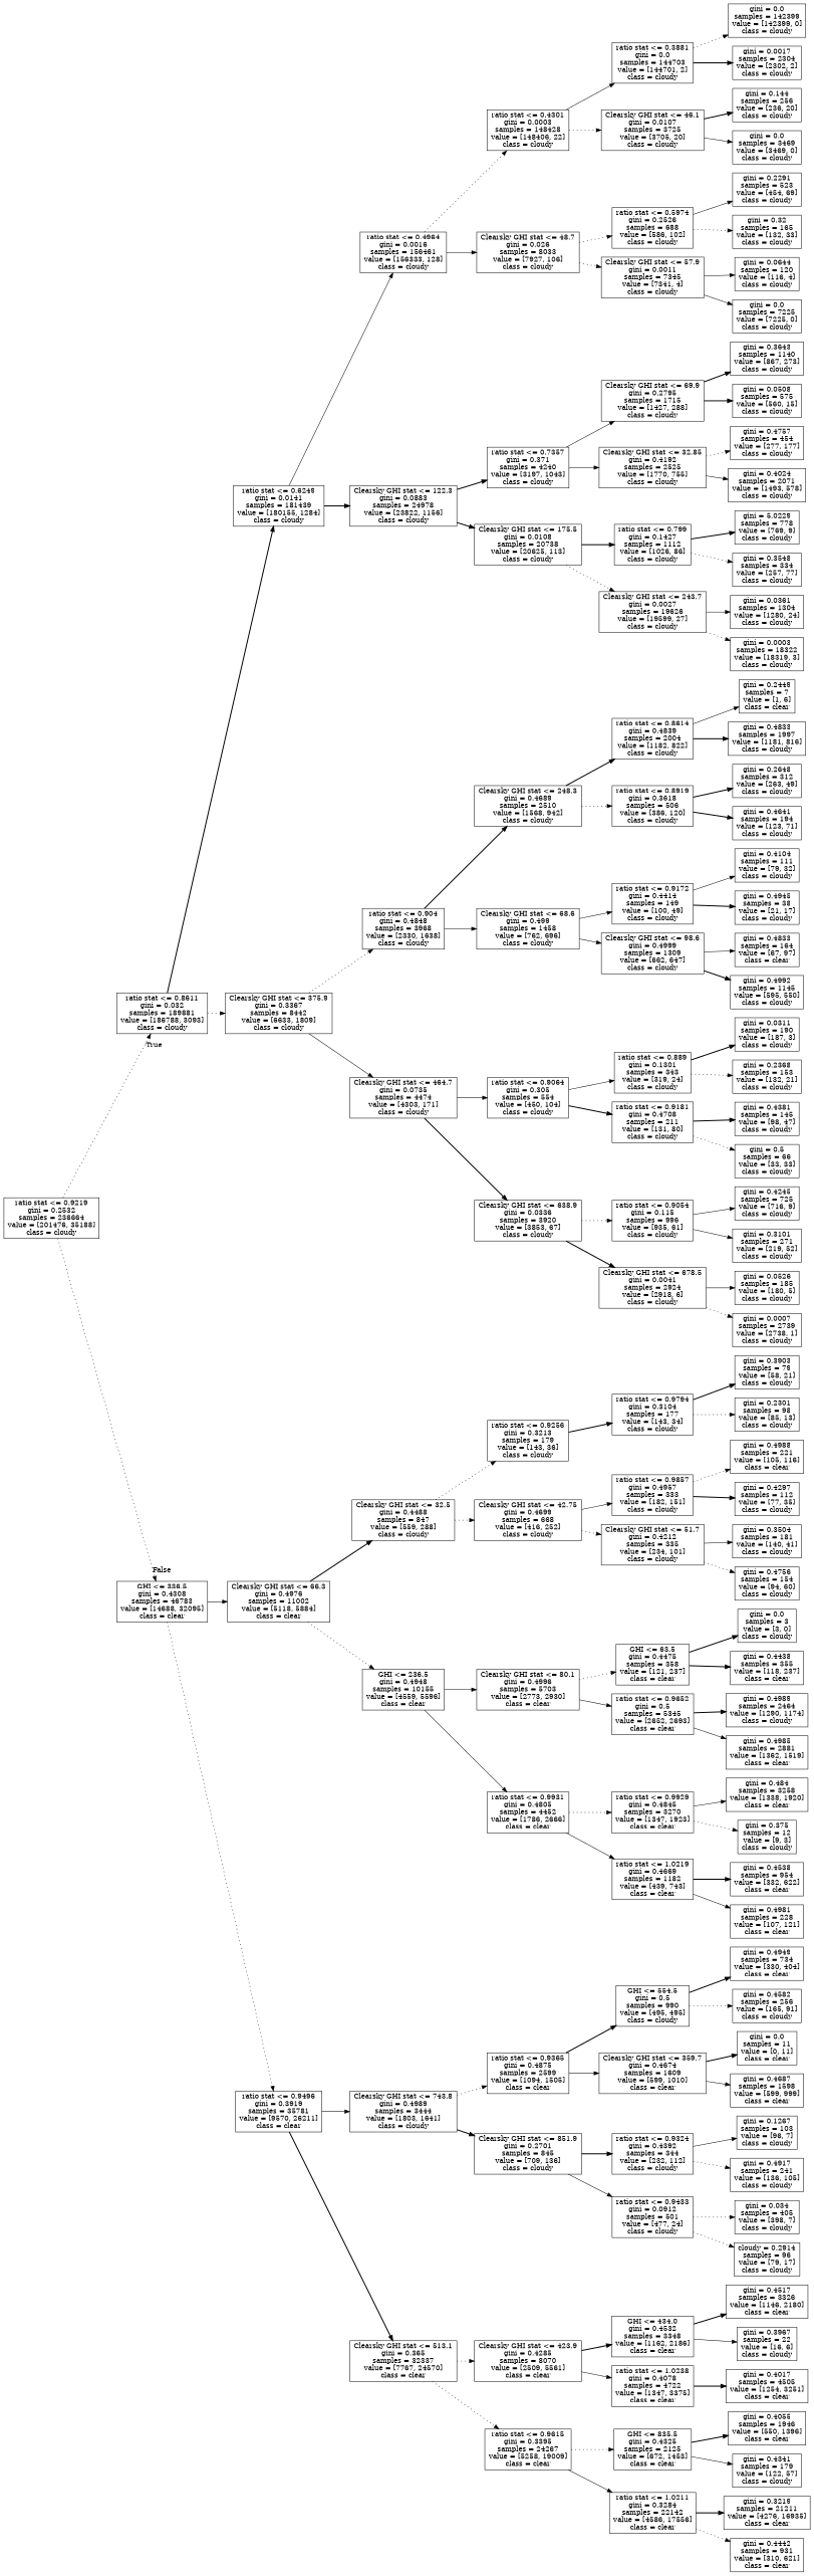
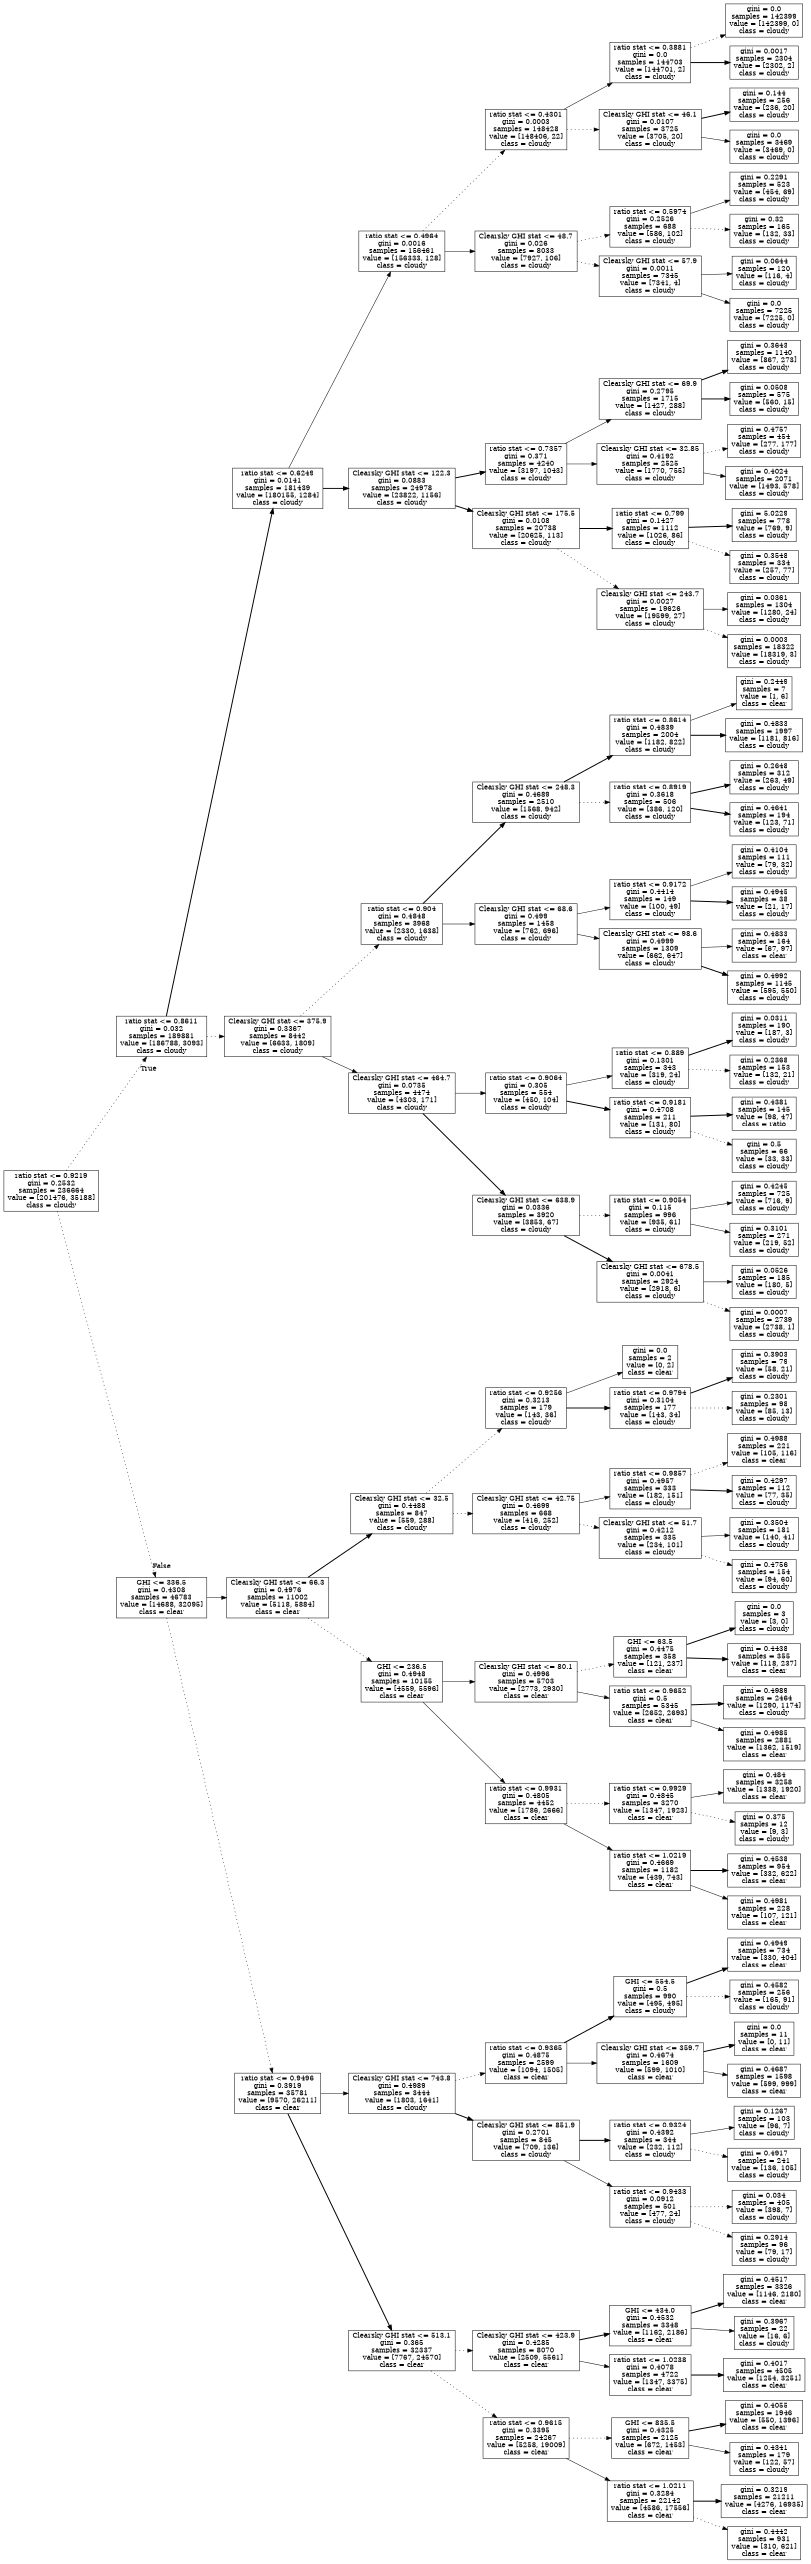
  digraph {
    rankdir=LR
    node [shape=box]
    edge [style=solid]
    n1 [label="ratio stat <= 0.9219\ngini = 0.2532\nsamples = 236664\nvalue = [201476, 35188]\nclass = cloudy"]
    n2 [label="ratio stat <= 0.8611\ngini = 0.032\nsamples = 189881\nvalue = [186788, 3093]\nclass = cloudy"]
    n3 [label="GHI <= 336.5\ngini = 0.4308\nsamples = 46783\nvalue = [14688, 32095]\nclass = clear"]
    n4 [label="ratio stat <= 0.6249\ngini = 0.0141\nsamples = 181439\nvalue = [180155, 1284]\nclass = cloudy"]
    n5 [label="Clearsky GHI stat <= 375.9\ngini = 0.3367\nsamples = 8442\nvalue = [6633, 1809]\nclass = cloudy"]
    n6 [label="Clearsky GHI stat <= 66.3\ngini = 0.4976\nsamples = 11002\nvalue = [5118, 5884]\nclass = clear"]
    n7 [label="ratio stat <= 0.9496\ngini = 0.3919\nsamples = 35781\nvalue = [9570, 26211]\nclass = clear"]
    n8 [label="ratio stat <= 0.4964\ngini = 0.0016\nsamples = 156461\nvalue = [156333, 128]\nclass = cloudy"]
    n9 [label="Clearsky GHI stat <= 122.3\ngini = 0.0883\nsamples = 24978\nvalue = [23822, 1156]\nclass = cloudy"]
    n10 [label="ratio stat <= 0.904\ngini = 0.4848\nsamples = 3968\nvalue = [2330, 1638]\nclass = cloudy"]
    n11 [label="Clearsky GHI stat <= 464.7\ngini = 0.0735\nsamples = 4474\nvalue = [4303, 171]\nclass = cloudy"]
    n12 [label="ratio stat <= 0.4301\ngini = 0.0003\nsamples = 148428\nvalue = [148406, 22]\nclass = cloudy"]
    n13 [label="Clearsky GHI stat <= 48.7\ngini = 0.026\nsamples = 8033\nvalue = [7927, 106]\nclass = cloudy"]
    n14 [label="ratio stat <= 0.7357\ngini = 0.371\nsamples = 4240\nvalue = [3197, 1043]\nclass = cloudy"]
    n15 [label="Clearsky GHI stat <= 175.5\ngini = 0.0108\nsamples = 20738\nvalue = [20625, 113]\nclass = cloudy"]
    n16 [label="ratio stat <= 0.3881\ngini = 0.0\nsamples = 144703\nvalue = [144701, 2]\nclass = cloudy"]
    n17 [label="Clearsky GHI stat <= 46.1\ngini = 0.0107\nsamples = 3725\nvalue = [3705, 20]\nclass = cloudy"]
    n18 [label="ratio stat <= 0.5974\ngini = 0.2526\nsamples = 688\nvalue = [586, 102]\nclass = cloudy"]
    n19 [label="Clearsky GHI stat <= 57.9\ngini = 0.0011\nsamples = 7345\nvalue = [7341, 4]\nclass = cloudy"]
    n20 [label="gini = 0.0\nsamples = 142399\nvalue = [142399, 0]\nclass = cloudy"]
    n21 [label="gini = 0.0017\nsamples = 2304\nvalue = [2302, 2]\nclass = cloudy"]
    n22 [label="gini = 0.144\nsamples = 256\nvalue = [236, 20]\nclass = cloudy"]
    n23 [label="gini = 0.0\nsamples = 3469\nvalue = [3469, 0]\nclass = cloudy"]
    n24 [label="gini = 0.2291\nsamples = 523\nvalue = [454, 69]\nclass = cloudy"]
    n25 [label="gini = 0.32\nsamples = 165\nvalue = [132, 33]\nclass = cloudy"]
    n26 [label="gini = 0.0644\nsamples = 120\nvalue = [116, 4]\nclass = cloudy"]
    n27 [label="gini = 0.0\nsamples = 7225\nvalue = [7225, 0]\nclass = cloudy"]
    n28 [label="Clearsky GHI stat <= 69.9\ngini = 0.2795\nsamples = 1715\nvalue = [1427, 288]\nclass = cloudy"]
    n29 [label="Clearsky GHI stat <= 32.85\ngini = 0.4192\nsamples = 2525\nvalue = [1770, 755]\nclass = cloudy"]
    n30 [label="ratio stat <= 0.799\ngini = 0.1427\nsamples = 1112\nvalue = [1026, 86]\nclass = cloudy"]
    n31 [label="Clearsky GHI stat <= 243.7\ngini = 0.0027\nsamples = 19626\nvalue = [19599, 27]\nclass = cloudy"]
    n32 [label="gini = 0.3643\nsamples = 1140\nvalue = [867, 273]\nclass = cloudy"]
    n33 [label="gini = 0.0508\nsamples = 575\nvalue = [560, 15]\nclass = cloudy"]
    n34 [label="gini = 0.4757\nsamples = 454\nvalue = [277, 177]\nclass = cloudy"]
    n35 [label="gini = 0.4024\nsamples = 2071\nvalue = [1493, 578]\nclass = cloudy"]
    n36 [label="gini = 5.0229\nsamples = 778\nvalue = [769, 9]\nclass = cloudy"]
    n37 [label="gini = 0.3548\nsamples = 334\nvalue = [257, 77]\nclass = cloudy"]
    n38 [label="gini = 0.0361\nsamples = 1304\nvalue = [1280, 24]\nclass = cloudy"]
    n39 [label="gini = 0.0003\nsamples = 18322\nvalue = [18319, 3]\nclass = cloudy"]
    n40 [label="Clearsky GHI stat <= 248.3\ngini = 0.4689\nsamples = 2510\nvalue = [1568, 942]\nclass = cloudy"]
    n41 [label="Clearsky GHI stat <= 68.6\ngini = 0.499\nsamples = 1458\nvalue = [762, 696]\nclass = cloudy"]
    n42 [label="ratio stat <= 0.9064\ngini = 0.305\nsamples = 554\nvalue = [450, 104]\nclass = cloudy"]
    n43 [label="Clearsky GHI stat <= 638.9\ngini = 0.0336\nsamples = 3920\nvalue = [3853, 67]\nclass = cloudy"]
    n44 [label="ratio stat <= 0.8614\ngini = 0.4839\nsamples = 2004\nvalue = [1182, 822]\nclass = cloudy"]
    n45 [label="ratio stat <= 0.8919\ngini = 0.3618\nsamples = 506\nvalue = [386, 120]\nclass = cloudy"]
    n46 [label="ratio stat <= 0.9172\ngini = 0.4414\nsamples = 149\nvalue = [100, 49]\nclass = cloudy"]
    n47 [label="Clearsky GHI stat <= 98.6\ngini = 0.4999\nsamples = 1309\nvalue = [662, 647]\nclass = cloudy"]
    n48 [label="gini = 0.2449\nsamples = 7\nvalue = [1, 6]\nclass = clear"]
    n49 [label="gini = 0.4833\nsamples = 1997\nvalue = [1181, 816]\nclass = cloudy"]
    n50 [label="gini = 0.2648\nsamples = 312\nvalue = [263, 49]\nclass = cloudy"]
    n51 [label="gini = 0.4641\nsamples = 194\nvalue = [123, 71]\nclass = cloudy"]
    n52 [label="gini = 0.4104\nsamples = 111\nvalue = [79, 32]\nclass = cloudy"]
    n53 [label="gini = 0.4945\nsamples = 38\nvalue = [21, 17]\nclass = cloudy"]
    n54 [label="gini = 0.4833\nsamples = 164\nvalue = [67, 97]\nclass = clear"]
    n55 [label="gini = 0.4992\nsamples = 1145\nvalue = [595, 550]\nclass = cloudy"]
    n56 [label="ratio stat <= 0.889\ngini = 0.1301\nsamples = 343\nvalue = [319, 24]\nclass = cloudy"]
    n57 [label="ratio stat <= 0.9181\ngini = 0.4708\nsamples = 211\nvalue = [131, 80]\nclass = cloudy"]
    n58 [label="ratio stat <= 0.9054\ngini = 0.115\nsamples = 996\nvalue = [935, 61]\nclass = cloudy"]
    n59 [label="Clearsky GHI stat <= 678.5\ngini = 0.0041\nsamples = 2924\nvalue = [2918, 6]\nclass = cloudy"]
    n60 [label="gini = 0.0311\nsamples = 190\nvalue = [187, 3]\nclass = cloudy"]
    n61 [label="gini = 0.2368\nsamples = 153\nvalue = [132, 21]\nclass = cloudy"]
-   n62 [label="gini = 0.4381\nsamples = 145\nvalue = [98, 47]\nclass = cloudy"]
+   n62 [label="gini = 0.4381\nsamples = 145\nvalue = [98, 47]\nclass = ratio"]
    n63 [label="gini = 0.5\nsamples = 66\nvalue = [33, 33]\nclass = cloudy"]
    n64 [label="gini = 0.4245\nsamples = 725\nvalue = [716, 9]\nclass = cloudy"]
    n65 [label="gini = 0.3101\nsamples = 271\nvalue = [219, 52]\nclass = cloudy"]
    n66 [label="gini = 0.0526\nsamples = 185\nvalue = [180, 5]\nclass = cloudy"]
    n67 [label="gini = 0.0007\nsamples = 2739\nvalue = [2738, 1]\nclass = cloudy"]
    n68 [label="Clearsky GHI stat <= 32.5\ngini = 0.4488\nsamples = 847\nvalue = [559, 288]\nclass = cloudy"]
    n69 [label="GHI <= 236.5\ngini = 0.4948\nsamples = 10155\nvalue = [4559, 5596]\nclass = clear"]
    n70 [label="Clearsky GHI stat <= 743.8\ngini = 0.4989\nsamples = 3444\nvalue = [1803, 1641]\nclass = cloudy"]
    n71 [label="Clearsky GHI stat <= 513.1\ngini = 0.365\nsamples = 32337\nvalue = [7767, 24570]\nclass = clear"]
    n72 [label="ratio stat <= 0.9256\ngini = 0.3213\nsamples = 179\nvalue = [143, 36]\nclass = cloudy"]
    n73 [label="Clearsky GHI stat <= 42.75\ngini = 0.4699\nsamples = 668\nvalue = [416, 252]\nclass = cloudy"]
    n74 [label="Clearsky GHI stat <= 80.1\ngini = 0.4996\nsamples = 5703\nvalue = [2773, 2930]\nclass = clear"]
    n75 [label="ratio stat <= 0.9931\ngini = 0.4805\nsamples = 4452\nvalue = [1786, 2666]\nclass = clear"]
+   n76 [label="gini = 0.0\nsamples = 2\nvalue = [0, 2]\nclass = clear"]
    n77 [label="ratio stat <= 0.9794\ngini = 0.3104\nsamples = 177\nvalue = [143, 34]\nclass = cloudy"]
    n78 [label="ratio stat <= 0.9857\ngini = 0.4957\nsamples = 333\nvalue = [182, 151]\nclass = cloudy"]
    n79 [label="Clearsky GHI stat <= 51.7\ngini = 0.4212\nsamples = 335\nvalue = [234, 101]\nclass = cloudy"]
    n80 [label="gini = 0.3903\nsamples = 79\nvalue = [58, 21]\nclass = cloudy"]
    n81 [label="gini = 0.2301\nsamples = 98\nvalue = [85, 13]\nclass = cloudy"]
    n82 [label="gini = 0.4988\nsamples = 221\nvalue = [105, 116]\nclass = clear"]
    n83 [label="gini = 0.4297\nsamples = 112\nvalue = [77, 35]\nclass = cloudy"]
    n84 [label="gini = 0.3504\nsamples = 181\nvalue = [140, 41]\nclass = cloudy"]
    n85 [label="gini = 0.4756\nsamples = 154\nvalue = [94, 60]\nclass = cloudy"]
    n86 [label="GHI <= 63.5\ngini = 0.4475\nsamples = 358\nvalue = [121, 237]\nclass = clear"]
    n87 [label="ratio stat <= 0.9652\ngini = 0.5\nsamples = 5345\nvalue = [2652, 2693]\nclass = clear"]
    n88 [label="ratio stat <= 0.9929\ngini = 0.4845\nsamples = 3270\nvalue = [1347, 1923]\nclass = clear"]
    n89 [label="ratio stat <= 1.0219\ngini = 0.4669\nsamples = 1182\nvalue = [439, 743]\nclass = clear"]
    n90 [label="gini = 0.0\nsamples = 3\nvalue = [3, 0]\nclass = cloudy"]
    n91 [label="gini = 0.4438\nsamples = 355\nvalue = [118, 237]\nclass = clear"]
    n92 [label="gini = 0.4989\nsamples = 2464\nvalue = [1290, 1174]\nclass = cloudy"]
    n93 [label="gini = 0.4985\nsamples = 2881\nvalue = [1362, 1519]\nclass = clear"]
    n94 [label="gini = 0.484\nsamples = 3258\nvalue = [1338, 1920]\nclass = clear"]
    n95 [label="gini = 0.375\nsamples = 12\nvalue = [9, 3]\nclass = cloudy"]
    n96 [label="gini = 0.4538\nsamples = 954\nvalue = [332, 622]\nclass = clear"]
    n97 [label="gini = 0.4981\nsamples = 228\nvalue = [107, 121]\nclass = clear"]
    n98 [label="ratio stat <= 0.9365\ngini = 0.4875\nsamples = 2599\nvalue = [1094, 1505]\nclass = clear"]
    n99 [label="Clearsky GHI stat <= 851.9\ngini = 0.2701\nsamples = 845\nvalue = [709, 136]\nclass = cloudy"]
    n100 [label="Clearsky GHI stat <= 423.9\ngini = 0.4285\nsamples = 8070\nvalue = [2509, 5561]\nclass = clear"]
    n101 [label="ratio stat <= 0.9615\ngini = 0.3395\nsamples = 24267\nvalue = [5258, 19009]\nclass = clear"]
    n102 [label="GHI <= 554.5\ngini = 0.5\nsamples = 990\nvalue = [495, 495]\nclass = cloudy"]
    n103 [label="Clearsky GHI stat <= 359.7\ngini = 0.4674\nsamples = 1609\nvalue = [599, 1010]\nclass = clear"]
    n104 [label="ratio stat <= 0.9324\ngini = 0.4392\nsamples = 344\nvalue = [232, 112]\nclass = cloudy"]
    n105 [label="ratio stat <= 0.9433\ngini = 0.0912\nsamples = 501\nvalue = [477, 24]\nclass = cloudy"]
    n106 [label="gini = 0.4949\nsamples = 734\nvalue = [330, 404]\nclass = clear"]
    n107 [label="gini = 0.4582\nsamples = 256\nvalue = [165, 91]\nclass = cloudy"]
    n108 [label="gini = 0.0\nsamples = 11\nvalue = [0, 11]\nclass = clear"]
    n109 [label="gini = 0.4687\nsamples = 1598\nvalue = [599, 999]\nclass = clear"]
    n110 [label="gini = 0.1267\nsamples = 103\nvalue = [96, 7]\nclass = cloudy"]
    n111 [label="gini = 0.4917\nsamples = 241\nvalue = [136, 105]\nclass = cloudy"]
    n112 [label="gini = 0.034\nsamples = 405\nvalue = [398, 7]\nclass = cloudy"]
-   n113 [label="cloudy = 0.2914\nsamples = 96\nvalue = [79, 17]\nclass = cloudy"]
+   n113 [label="gini = 0.2914\nsamples = 96\nvalue = [79, 17]\nclass = cloudy"]
    n114 [label="GHI <= 434.0\ngini = 0.4532\nsamples = 3348\nvalue = [1162, 2186]\nclass = clear"]
    n115 [label="ratio stat <= 1.0238\ngini = 0.4078\nsamples = 4722\nvalue = [1347, 3375]\nclass = clear"]
    n116 [label="GHI <= 835.5\ngini = 0.4325\nsamples = 2125\nvalue = [672, 1453]\nclass = clear"]
    n117 [label="ratio stat <= 1.0211\ngini = 0.3284\nsamples = 22142\nvalue = [4586, 17556]\nclass = clear"]
    n118 [label="gini = 0.4517\nsamples = 3326\nvalue = [1146, 2180]\nclass = clear"]
    n119 [label="gini = 0.3967\nsamples = 22\nvalue = [16, 6]\nclass = cloudy"]
    n120 [label="gini = 0.4017\nsamples = 4505\nvalue = [1254, 3251]\nclass = clear"]
    n121 [label="gini = 0.4055\nsamples = 1946\nvalue = [550, 1396]\nclass = clear"]
    n122 [label="gini = 0.4341\nsamples = 179\nvalue = [122, 57]\nclass = cloudy"]
    n123 [label="gini = 0.3219\nsamples = 21211\nvalue = [4276, 16935]\nclass = clear"]
    n124 [label="gini = 0.4442\nsamples = 931\nvalue = [310, 621]\nclass = clear"]
    n1 -> n2 [headlabel=True labelangle=45 labeldistance=2.5 style=dotted]
    n1 -> n3 [headlabel=False labelangle=-45 labeldistance=2.5 style=dotted]
    n2 -> n4 [style=bold]
    n2 -> n5 [style=dotted]
    n3 -> n6
    n3 -> n7 [style=dotted]
    n4 -> n8
    n4 -> n9 [style=bold]
    n5 -> n10 [style=dotted]
    n5 -> n11
    n6 -> n68 [style=bold]
    n6 -> n69 [style=dotted]
    n7 -> n70
    n7 -> n71 [style=bold]
    n8 -> n12 [style=dotted]
    n8 -> n13
    n9 -> n14 [style=bold]
    n9 -> n15 [style=bold]
    n10 -> n40 [style=bold]
    n10 -> n41
    n11 -> n42
    n11 -> n43 [style=bold]
    n12 -> n16
    n12 -> n17 [style=dotted]
    n13 -> n18 [style=dotted]
    n13 -> n19 [style=dotted]
    n14 -> n28
    n14 -> n29
    n15 -> n30 [style=bold]
    n15 -> n31 [style=dotted]
    n16 -> n20 [style=dotted]
    n16 -> n21 [style=bold]
    n17 -> n22 [style=bold]
    n17 -> n23
    n18 -> n24
    n18 -> n25 [style=dotted]
    n19 -> n26
    n19 -> n27
    n28 -> n32 [style=bold]
    n28 -> n33 [style=bold]
    n29 -> n34 [style=dotted]
    n29 -> n35
    n30 -> n36 [style=bold]
    n30 -> n37 [style=dotted]
    n31 -> n38
    n31 -> n39 [style=dotted]
    n40 -> n44 [style=bold]
    n40 -> n45 [style=dotted]
    n41 -> n46
    n41 -> n47
    n42 -> n56
    n42 -> n57 [style=bold]
    n43 -> n58 [style=dotted]
    n43 -> n59 [style=bold]
    n44 -> n48
    n44 -> n49 [style=bold]
    n45 -> n50 [style=bold]
    n45 -> n51 [style=bold]
    n46 -> n52
    n46 -> n53 [style=bold]
    n47 -> n54
    n47 -> n55 [style=bold]
    n56 -> n60 [style=bold]
    n56 -> n61 [style=dotted]
    n57 -> n62 [style=bold]
    n57 -> n63 [style=dotted]
    n58 -> n64
    n58 -> n65
    n59 -> n66
    n59 -> n67 [style=dotted]
    n68 -> n72 [style=dotted]
    n68 -> n73 [style=dotted]
    n69 -> n74
    n69 -> n75
    n70 -> n98 [style=dotted]
    n70 -> n99 [style=bold]
    n71 -> n100 [style=dotted]
    n71 -> n101 [style=dotted]
+   n72 -> n76
    n72 -> n77 [style=bold]
    n73 -> n78
    n73 -> n79 [style=dotted]
    n74 -> n86 [style=dotted]
    n74 -> n87
    n75 -> n88 [style=dotted]
    n75 -> n89
    n77 -> n80 [style=bold]
    n77 -> n81 [style=dotted]
    n78 -> n82 [style=dotted]
    n78 -> n83 [style=bold]
    n79 -> n84
    n79 -> n85 [style=dotted]
    n86 -> n90 [style=bold]
    n86 -> n91 [style=bold]
    n87 -> n92 [style=bold]
    n87 -> n93
    n88 -> n94
    n88 -> n95 [style=dotted]
    n89 -> n96 [style=bold]
    n89 -> n97
    n98 -> n102 [style=bold]
    n98 -> n103
    n99 -> n104 [style=bold]
    n99 -> n105
    n100 -> n114 [style=bold]
    n100 -> n115
    n101 -> n116 [style=dotted]
    n101 -> n117
    n102 -> n106 [style=bold]
    n102 -> n107 [style=dotted]
    n103 -> n108 [style=bold]
    n103 -> n109
    n104 -> n110
    n104 -> n111 [style=dotted]
    n105 -> n112 [style=dotted]
    n105 -> n113 [style=dotted]
    n114 -> n118 [style=bold]
    n114 -> n119
    n115 -> n120 [style=bold]
    n116 -> n121 [style=bold]
    n116 -> n122
    n117 -> n123 [style=bold]
    n117 -> n124 [style=dotted]
  }
